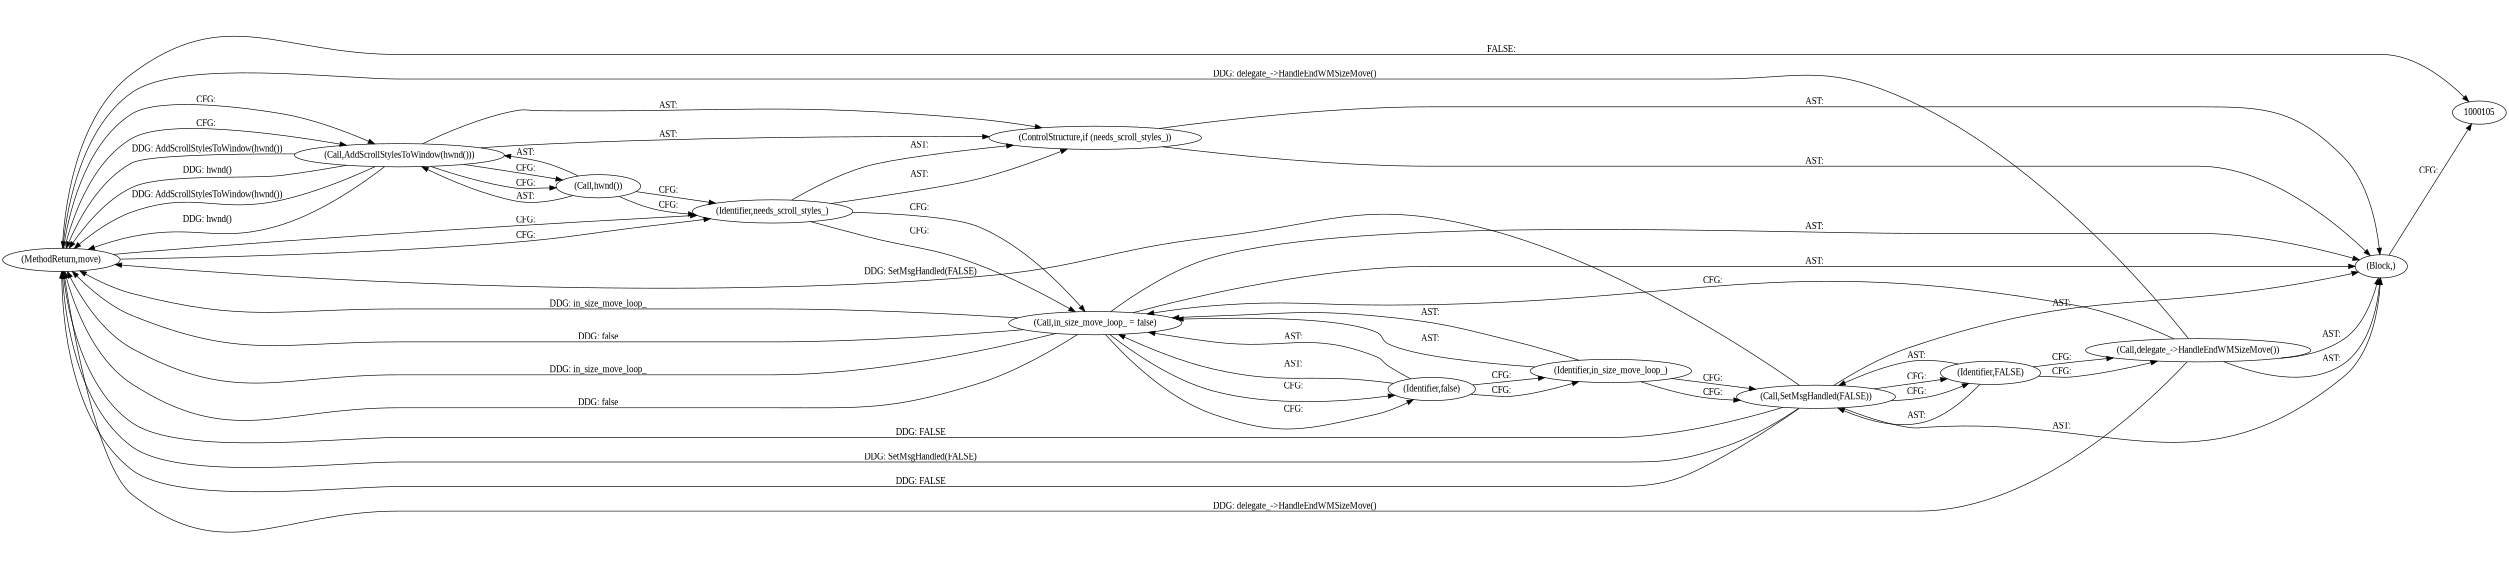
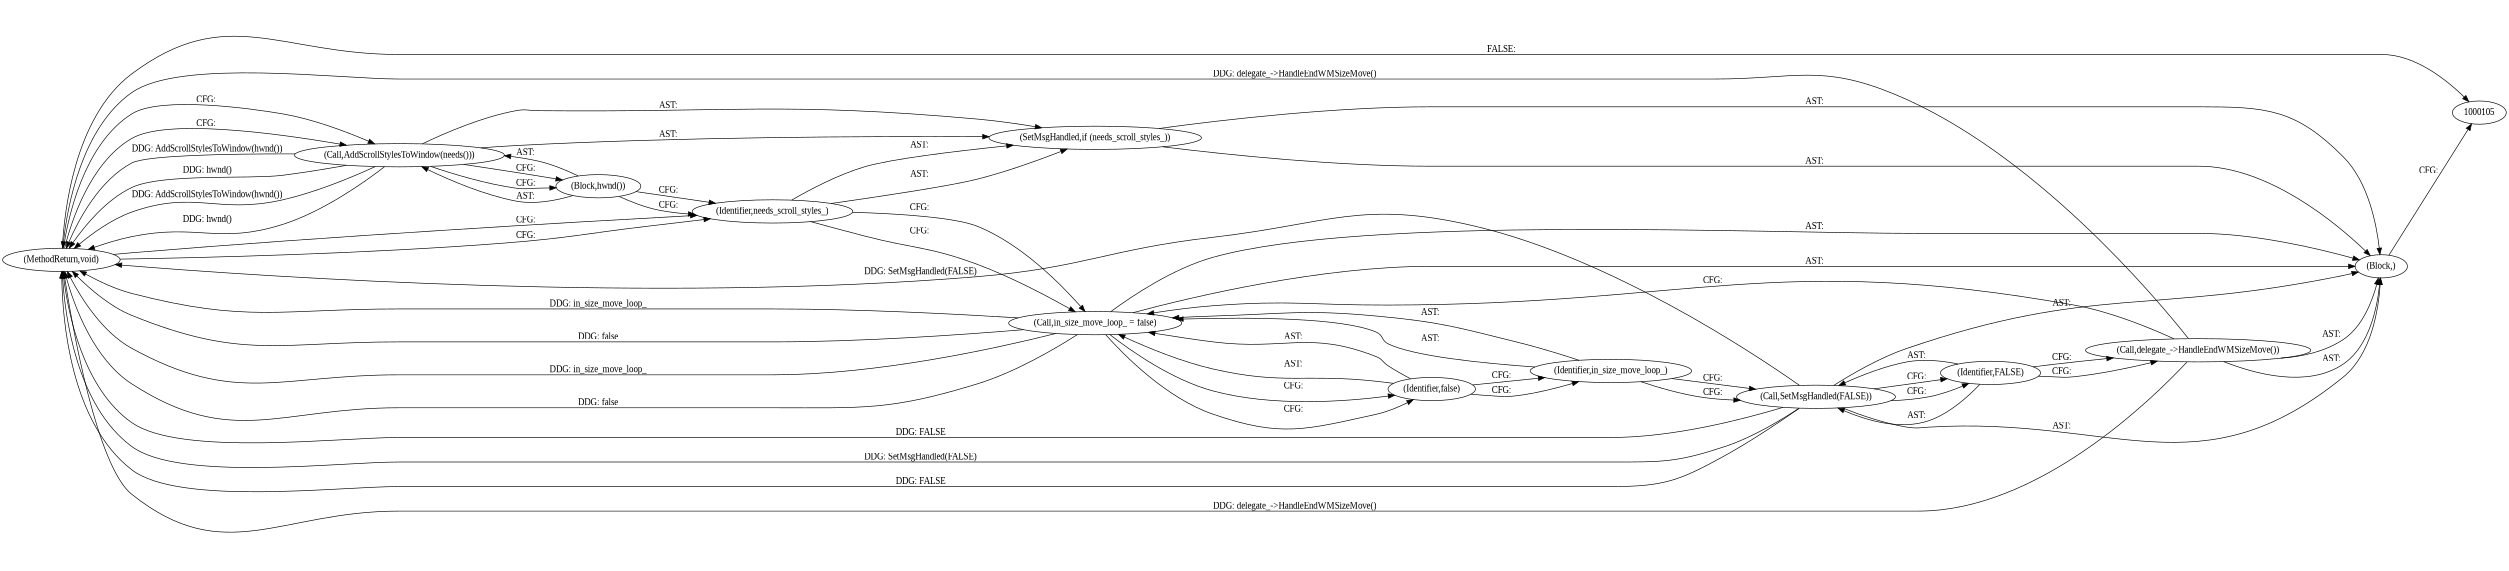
  digraph {
    fontname="Liberation Serif"
    rankdir=LR
    node [fontname="Liberation Serif"]
    edge [fontname="Liberation Serif"]
-   n1 [label="(MethodReturn,move)"]
+   n1 [label="(MethodReturn,void)"]
    n2 [label="(Identifier,needs_scroll_styles_)"]
-   n3 [label="(Call,AddScrollStylesToWindow(hwnd()))"]
+   n3 [label="(Call,AddScrollStylesToWindow(needs()))"]
    1000105
-   n5 [label="(ControlStructure,if (needs_scroll_styles_))"]
+   n5 [label="(SetMsgHandled,if (needs_scroll_styles_))"]
    n6 [label="(Call,in_size_move_loop_ = false)"]
-   n7 [label="(Call,hwnd())"]
+   n7 [label="(Block,hwnd())"]
    n8 [label="(Block,)"]
    n9 [label="(Identifier,false)"]
    n10 [label="(Call,delegate_->HandleEndWMSizeMove())"]
    n11 [label="(Identifier,FALSE)"]
    n12 [label="(Call,SetMsgHandled(FALSE))"]
    n13 [label="(Identifier,in_size_move_loop_)"]
    n1 -> n2 [label="CFG: "]
    n1 -> n2 [label="CFG: "]
    n1 -> n3 [label="CFG: "]
    n1 -> n3 [label="CFG: "]
    n1 -> 1000105 [label="FALSE: "]
    n2 -> n5 [label="AST: "]
    n2 -> n5 [label="AST: "]
    n2 -> n6 [label="CFG: "]
    n2 -> n6 [label="CFG: "]
    n3 -> n1 [label="DDG: AddScrollStylesToWindow(hwnd())"]
    n3 -> n1 [label="DDG: hwnd()"]
    n3 -> n1 [label="DDG: AddScrollStylesToWindow(hwnd())"]
    n3 -> n1 [label="DDG: hwnd()"]
    n3 -> n5 [label="AST: "]
    n3 -> n5 [label="AST: "]
    n3 -> n7 [label="CFG: "]
    n3 -> n7 [label="CFG: "]
    n5 -> n8 [label="AST: "]
    n5 -> n8 [label="AST: "]
    n6 -> n1 [label="DDG: false"]
    n6 -> n1 [label="DDG: in_size_move_loop_"]
    n6 -> n1 [label="DDG: false"]
    n6 -> n1 [label="DDG: in_size_move_loop_"]
    n6 -> n8 [label="AST: "]
    n6 -> n8 [label="AST: "]
    n6 -> n9 [label="CFG: "]
    n6 -> n9 [label="CFG: "]
    n7 -> n2 [label="CFG: "]
    n7 -> n2 [label="CFG: "]
    n7 -> n3 [label="AST: "]
    n7 -> n3 [label="AST: "]
    n8 -> 1000105 [label="CFG: "]
    n9 -> n6 [label="AST: "]
    n9 -> n6 [label="AST: "]
    n9 -> n13 [label="CFG: "]
    n9 -> n13 [label="CFG: "]
    n10 -> n1 [label="DDG: delegate_->HandleEndWMSizeMove()"]
    n10 -> n1 [label="DDG: delegate_->HandleEndWMSizeMove()"]
    n10 -> n6 [label="CFG: "]
    n10 -> n8 [label="AST: "]
    n10 -> n8 [label="AST: "]
    n11 -> n10 [label="CFG: "]
    n11 -> n10 [label="CFG: "]
    n11 -> n12 [label="AST: "]
    n11 -> n12 [label="AST: "]
    n12 -> n1 [label="DDG: SetMsgHandled(FALSE)"]
    n12 -> n1 [label="DDG: FALSE"]
    n12 -> n1 [label="DDG: SetMsgHandled(FALSE)"]
    n12 -> n1 [label="DDG: FALSE"]
    n12 -> n8 [label="AST: "]
    n12 -> n8 [label="AST: "]
    n12 -> n11 [label="CFG: "]
    n12 -> n11 [label="CFG: "]
    n13 -> n6 [label="AST: "]
    n13 -> n6 [label="AST: "]
    n13 -> n12 [label="CFG: "]
    n13 -> n12 [label="CFG: "]
  }
